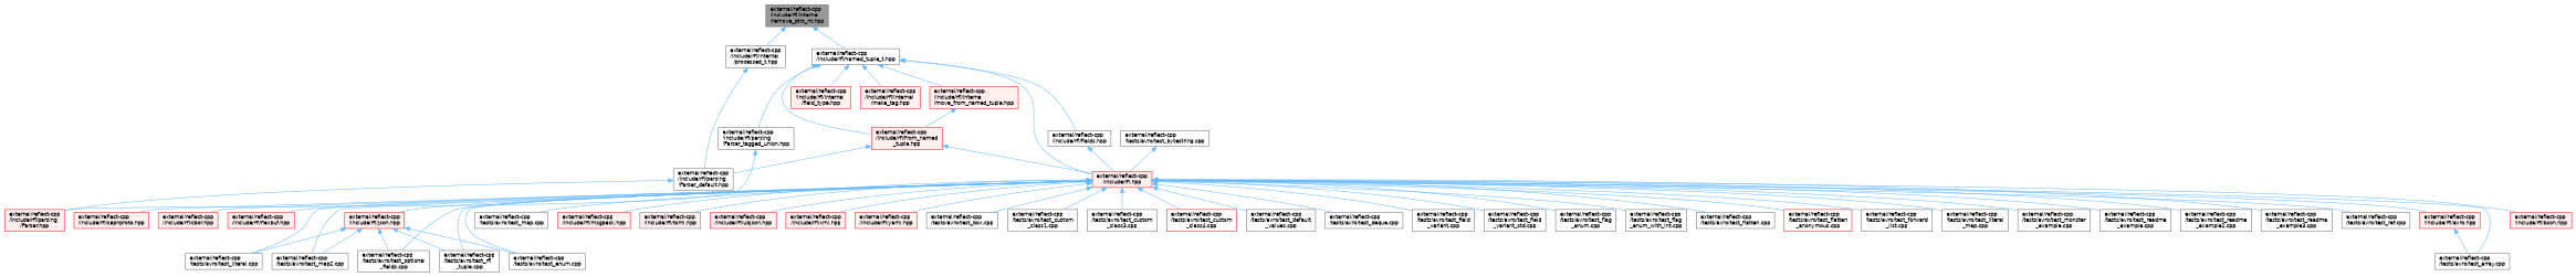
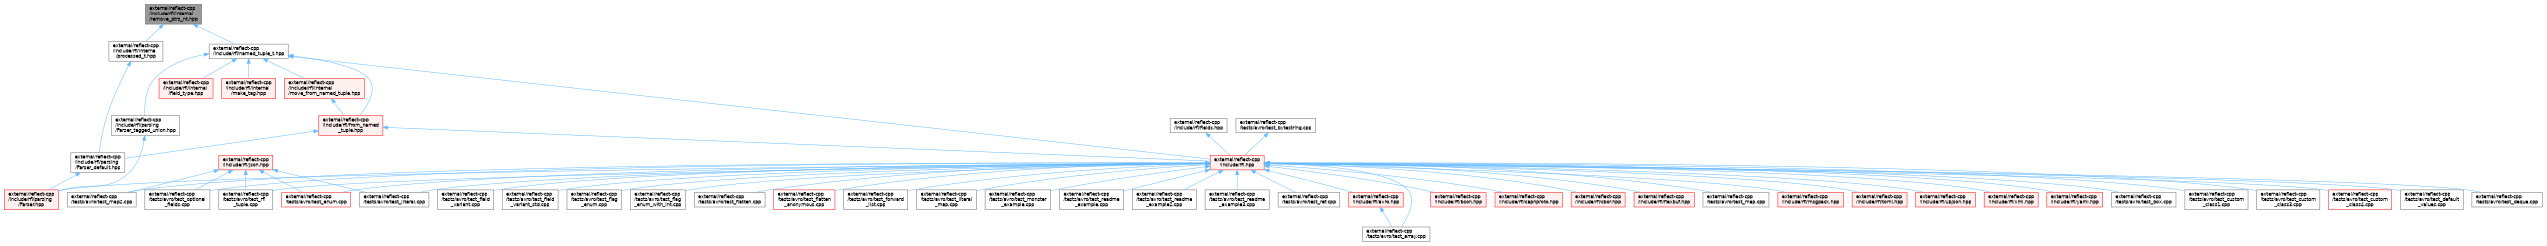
  digraph {
    fontname="DejaVu Sans"
    node [color=grey40 fillcolor=white fontname="DejaVu Sans" fontsize=10 shape=box style=filled]
    edge [color=steelblue1 dir=back fontname="DejaVu Sans" fontsize=10 labelfontname=Helvetica labelfontsize=10 style=solid]
    n1 [color=gray40 fillcolor=grey60 fontcolor=black height=0.2 label="external/reflect-cpp\l/include/rfl/internal\l/remove_ptrs_nt.hpp" width=0.4]
    n2 [height=0.2 label="external/reflect-cpp\l/include/rfl/internal\l/processed_t.hpp" width=0.4]
    n3 [height=0.2 label="external/reflect-cpp\l/include/rfl/named_tuple_t.hpp" width=0.4]
    n4 [height=0.2 label="external/reflect-cpp\l/include/rfl/parsing\l/Parser_default.hpp" width=0.4]
    n5 [color=red fillcolor="#FFF0F0" height=0.2 label="external/reflect-cpp\l/include/rfl.hpp" width=0.4]
    n6 [height=0.2 label="external/reflect-cpp\l/include/rfl/fields.hpp" width=0.4]
    n7 [color=red fillcolor="#FFF0F0" height=0.2 label="external/reflect-cpp\l/include/rfl/from_named\l_tuple.hpp" width=0.4]
    n8 [color=red fillcolor="#FFF0F0" height=0.2 label="external/reflect-cpp\l/include/rfl/internal\l/field_type.hpp" width=0.4]
    n9 [color=red fillcolor="#FFF0F0" height=0.2 label="external/reflect-cpp\l/include/rfl/internal\l/make_tag.hpp" width=0.4]
    n10 [color=red fillcolor="#FFF0F0" height=0.2 label="external/reflect-cpp\l/include/rfl/internal\l/move_from_named_tuple.hpp" width=0.4]
    n11 [height=0.2 label="external/reflect-cpp\l/include/rfl/parsing\l/Parser_tagged_union.hpp" width=0.4]
    n12 [color=red fillcolor="#FFF0F0" height=0.2 label="external/reflect-cpp\l/include/rfl/parsing\l/Parser.hpp" width=0.4]
    n13 [color=red fillcolor="#FFF0F0" height=0.2 label="external/reflect-cpp\l/include/rfl/avro.hpp" width=0.4]
    n14 [height=0.2 label="external/reflect-cpp\l/tests/avro/test_array.cpp" width=0.4]
    n15 [color=red fillcolor="#FFF0F0" height=0.2 label="external/reflect-cpp\l/include/rfl/bson.hpp" width=0.4]
    n16 [color=red fillcolor="#FFF0F0" height=0.2 label="external/reflect-cpp\l/include/rfl/capnproto.hpp" width=0.4]
    n17 [color=red fillcolor="#FFF0F0" height=0.2 label="external/reflect-cpp\l/include/rfl/cbor.hpp" width=0.4]
    n18 [color=red fillcolor="#FFF0F0" height=0.2 label="external/reflect-cpp\l/include/rfl/flexbuf.hpp" width=0.4]
    n19 [color=red fillcolor="#FFF0F0" height=0.2 label="external/reflect-cpp\l/include/rfl/json.hpp" width=0.4]
-   n20 [height=0.2 label="external/reflect-cpp\l/tests/avro/test_enum.cpp" width=0.4]
+   n20 [color=red height=0.2 label="external/reflect-cpp\l/tests/avro/test_enum.cpp" width=0.4]
    n21 [height=0.2 label="external/reflect-cpp\l/tests/avro/test_literal.cpp" width=0.4]
    n22 [height=0.2 label="external/reflect-cpp\l/tests/avro/test_map.cpp" width=0.4]
    n23 [height=0.2 label="external/reflect-cpp\l/tests/avro/test_map2.cpp" width=0.4]
    n24 [height=0.2 label="external/reflect-cpp\l/tests/avro/test_optional\l_fields.cpp" width=0.4]
    n25 [height=0.2 label="external/reflect-cpp\l/tests/avro/test_rfl\l_tuple.cpp" width=0.4]
    n26 [color=red fillcolor="#FFF0F0" height=0.2 label="external/reflect-cpp\l/include/rfl/msgpack.hpp" width=0.4]
-   n27 [fillcolor="#FFF0F0" height=0.2 label="external/reflect-cpp\l/include/rfl/toml.hpp" width=0.4]
+   n27 [color=red fillcolor="#FFF0F0" height=0.2 label="external/reflect-cpp\l/include/rfl/toml.hpp" width=0.4]
    n28 [color=red fillcolor="#FFF0F0" height=0.2 label="external/reflect-cpp\l/include/rfl/ubjson.hpp" width=0.4]
    n29 [color=red fillcolor="#FFF0F0" height=0.2 label="external/reflect-cpp\l/include/rfl/xml.hpp" width=0.4]
    n30 [color=red fillcolor="#FFF0F0" height=0.2 label="external/reflect-cpp\l/include/rfl/yaml.hpp" width=0.4]
    n31 [height=0.2 label="external/reflect-cpp\l/tests/avro/test_box.cpp" width=0.4]
    n32 [height=0.2 label="external/reflect-cpp\l/tests/avro/test_custom\l_class1.cpp" width=0.4]
    n33 [height=0.2 label="external/reflect-cpp\l/tests/avro/test_custom\l_class3.cpp" width=0.4]
    n34 [color=red height=0.2 label="external/reflect-cpp\l/tests/avro/test_custom\l_class4.cpp" width=0.4]
    n35 [height=0.2 label="external/reflect-cpp\l/tests/avro/test_default\l_values.cpp" width=0.4]
    n36 [height=0.2 label="external/reflect-cpp\l/tests/avro/test_deque.cpp" width=0.4]
    n37 [height=0.2 label="external/reflect-cpp\l/tests/avro/test_field\l_variant.cpp" width=0.4]
    n38 [height=0.2 label="external/reflect-cpp\l/tests/avro/test_field\l_variant_std.cpp" width=0.4]
    n39 [height=0.2 label="external/reflect-cpp\l/tests/avro/test_flag\l_enum.cpp" width=0.4]
    n40 [height=0.2 label="external/reflect-cpp\l/tests/avro/test_flag\l_enum_with_int.cpp" width=0.4]
    n41 [height=0.2 label="external/reflect-cpp\l/tests/avro/test_flatten.cpp" width=0.4]
    n42 [color=red height=0.2 label="external/reflect-cpp\l/tests/avro/test_flatten\l_anonymous.cpp" width=0.4]
    n43 [height=0.2 label="external/reflect-cpp\l/tests/avro/test_forward\l_list.cpp" width=0.4]
    n44 [height=0.2 label="external/reflect-cpp\l/tests/avro/test_literal\l_map.cpp" width=0.4]
    n45 [height=0.2 label="external/reflect-cpp\l/tests/avro/test_monster\l_example.cpp" width=0.4]
    n46 [height=0.2 label="external/reflect-cpp\l/tests/avro/test_readme\l_example.cpp" width=0.4]
    n47 [height=0.2 label="external/reflect-cpp\l/tests/avro/test_readme\l_example2.cpp" width=0.4]
    n48 [height=0.2 label="external/reflect-cpp\l/tests/avro/test_readme\l_example3.cpp" width=0.4]
    n49 [height=0.2 label="external/reflect-cpp\l/tests/avro/test_ref.cpp" width=0.4]
    n50 [height=0.2 label="external/reflect-cpp\l/tests/avro/test_bytestring.cpp" width=0.4]
    n1 -> n2
    n1 -> n3
    n2 -> n4
    n3 -> n5
-   n3 -> n6
    n3 -> n7
    n3 -> n8
    n3 -> n9
    n3 -> n10
    n3 -> n11
    n4 -> n12
    n5 -> n13
    n5 -> n14
    n5 -> n15
    n5 -> n16
    n5 -> n17
    n5 -> n18
-   n5 -> n19
+   n5 -> n12
    n5 -> n20
    n5 -> n21
    n5 -> n22
    n5 -> n23
    n5 -> n24
    n5 -> n25
    n5 -> n26
    n5 -> n27
    n5 -> n28
    n5 -> n29
    n5 -> n30
    n5 -> n31
    n5 -> n32
    n5 -> n33
    n5 -> n34
    n5 -> n35
    n5 -> n36
    n5 -> n37
    n5 -> n38
    n5 -> n39
    n5 -> n40
    n5 -> n41
    n5 -> n42
    n5 -> n43
    n5 -> n44
    n5 -> n45
    n5 -> n46
    n5 -> n47
    n5 -> n48
    n5 -> n49
    n6 -> n5
    n7 -> n4
    n7 -> n5
    n10 -> n7
    n11 -> n12
    n13 -> n14
    n19 -> n20
    n19 -> n21
    n19 -> n23
    n19 -> n24
    n19 -> n25
    n50 -> n5
  }
